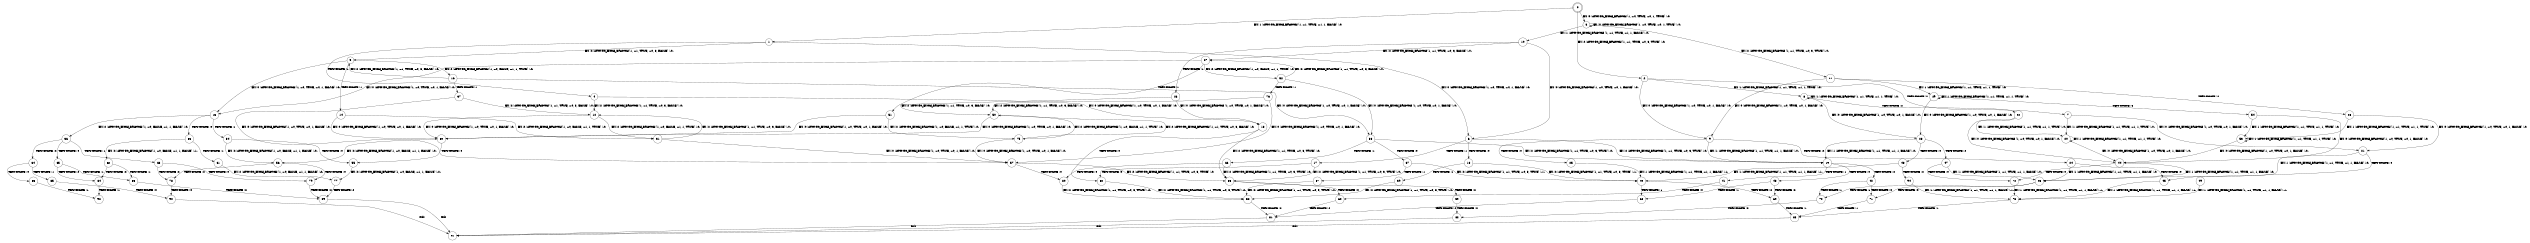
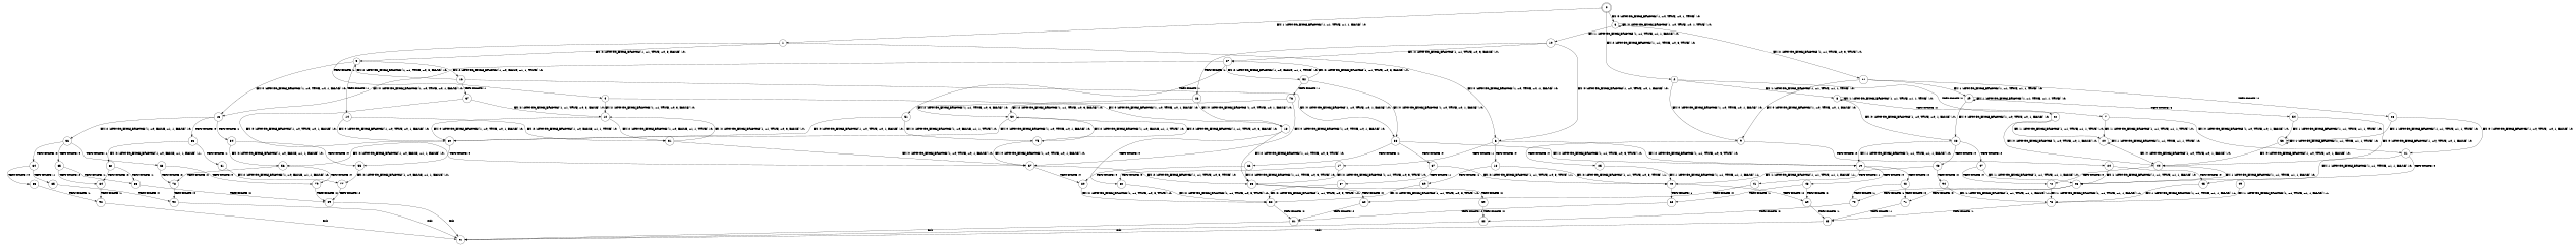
  digraph {
    node [shape=circle]
    0 [peripheries=2]
    1
    2
    3
    4
    5
    6
    7
    8
    9
    10
    11
    12
    13
    14
    15
    16
    17
    18
    19
    20
    21
    22
    23
    24
    25
    26
    27
    28
    29
    30
    31
    32
    33
    34
    35
    36
    37
    38
    39
    40
    41
    42
    43
    44
    45
    46
    47
    48
    50
    51
    52
    53
    54
    55
    56
    57
    58
    59
    60
    61
    62
    63
    64
    65
    66
    67
    68
    69
    70
    71
    72
    73
    n74 [label=94]
    49
    75
    76
    77
    78
    79
    80
    81
    82
    83
    84
    85
    86
    87
    88
    89
    90
    91
    92
    0 -> 1 [label="EX !1 !ATOMIC_EXCH_BRANCH (1, +1, TRUE, +1, 1, FALSE) !:0:"]
    0 -> 2 [label="EX !2 !ATOMIC_EXCH_BRANCH (1, +1, TRUE, +0, 3, TRUE) !:0:"]
    0 -> 3 [label="EX !0 !ATOMIC_EXCH_BRANCH (1, +0, TRUE, +0, 1, TRUE) !:0:"]
    1 -> 4 [label="TERMINATE !1"]
    1 -> 5 [label="EX !2 !ATOMIC_EXCH_BRANCH (1, +1, TRUE, +0, 3, FALSE) !:0:"]
    1 -> 6 [label="EX !0 !ATOMIC_EXCH_BRANCH (1, +0, TRUE, +0, 1, FALSE) !:0:"]
    2 -> 7 [label="TERMINATE !2"]
    2 -> 8 [label="EX !1 !ATOMIC_EXCH_BRANCH (1, +1, TRUE, +1, 1, TRUE) !:0:"]
    2 -> 9 [label="EX !0 !ATOMIC_EXCH_BRANCH (1, +0, TRUE, +0, 1, FALSE) !:0:"]
    3 -> 3 [label="EX !0 !ATOMIC_EXCH_BRANCH (1, +0, TRUE, +0, 1, TRUE) !:0:"]
    3 -> 10 [label="EX !1 !ATOMIC_EXCH_BRANCH (1, +1, TRUE, +1, 1, FALSE) !:0:"]
    3 -> 11 [label="EX !2 !ATOMIC_EXCH_BRANCH (1, +1, TRUE, +0, 3, TRUE) !:0:"]
    4 -> 12 [label="EX !2 !ATOMIC_EXCH_BRANCH (1, +1, TRUE, +0, 3, FALSE) !:0:"]
    4 -> 13 [label="EX !0 !ATOMIC_EXCH_BRANCH (1, +0, TRUE, +0, 1, FALSE) !:0:"]
    5 -> 14 [label="TERMINATE !1"]
    5 -> 15 [label="EX !0 !ATOMIC_EXCH_BRANCH (1, +0, TRUE, +0, 1, FALSE) !:0:"]
    5 -> 16 [label="EX !2 !ATOMIC_EXCH_BRANCH (1, +0, FALSE, +1, 1, TRUE) !:0:"]
    6 -> 17 [label="TERMINATE !1"]
    6 -> 18 [label="TERMINATE !0"]
    6 -> 19 [label="EX !2 !ATOMIC_EXCH_BRANCH (1, +1, TRUE, +0, 3, TRUE) !:0:"]
    7 -> 20 [label="EX !1 !ATOMIC_EXCH_BRANCH (1, +1, TRUE, +1, 1, TRUE) !:0:"]
    7 -> 21 [label="EX !0 !ATOMIC_EXCH_BRANCH (1, +0, TRUE, +0, 1, FALSE) !:0:"]
    8 -> 8 [label="EX !1 !ATOMIC_EXCH_BRANCH (1, +1, TRUE, +1, 1, TRUE) !:0:"]
    8 -> 22 [label="TERMINATE !2"]
    8 -> 23 [label="EX !0 !ATOMIC_EXCH_BRANCH (1, +0, TRUE, +0, 1, FALSE) !:0:"]
-   9 -> 19 [label="EX !1 !ATOMIC_EXCH_BRANCH (1, +1, TRUE, +1, 1, FALSE) !:0:"]
    9 -> 24 [label="TERMINATE !2"]
    9 -> 25 [label="TERMINATE !0"]
    10 -> 6 [label="EX !0 !ATOMIC_EXCH_BRANCH (1, +0, TRUE, +0, 1, FALSE) !:0:"]
    10 -> 26 [label="TERMINATE !1"]
    10 -> 27 [label="EX !2 !ATOMIC_EXCH_BRANCH (1, +1, TRUE, +0, 3, FALSE) !:0:"]
    11 -> 9 [label="EX !0 !ATOMIC_EXCH_BRANCH (1, +0, TRUE, +0, 1, FALSE) !:0:"]
    11 -> 28 [label="TERMINATE !2"]
    11 -> 29 [label="EX !1 !ATOMIC_EXCH_BRANCH (1, +1, TRUE, +1, 1, TRUE) !:0:"]
    12 -> 30 [label="EX !0 !ATOMIC_EXCH_BRANCH (1, +0, TRUE, +0, 1, FALSE) !:0:"]
    12 -> 31 [label="EX !2 !ATOMIC_EXCH_BRANCH (1, +0, FALSE, +1, 1, TRUE) !:0:"]
    13 -> 32 [label="TERMINATE !0"]
    13 -> 33 [label="EX !2 !ATOMIC_EXCH_BRANCH (1, +1, TRUE, +0, 3, TRUE) !:0:"]
    14 -> 30 [label="EX !0 !ATOMIC_EXCH_BRANCH (1, +0, TRUE, +0, 1, FALSE) !:0:"]
    14 -> 31 [label="EX !2 !ATOMIC_EXCH_BRANCH (1, +0, FALSE, +1, 1, TRUE) !:0:"]
    15 -> 34 [label="TERMINATE !1"]
    15 -> 35 [label="TERMINATE !0"]
    15 -> 36 [label="EX !2 !ATOMIC_EXCH_BRANCH (1, +0, FALSE, +1, 1, FALSE) !:0:"]
    16 -> 5 [label="EX !2 !ATOMIC_EXCH_BRANCH (1, +1, TRUE, +0, 3, FALSE) !:0:"]
    16 -> 37 [label="TERMINATE !1"]
    16 -> 38 [label="EX !0 !ATOMIC_EXCH_BRANCH (1, +0, TRUE, +0, 1, FALSE) !:0:"]
    17 -> 32 [label="TERMINATE !0"]
    17 -> 33 [label="EX !2 !ATOMIC_EXCH_BRANCH (1, +1, TRUE, +0, 3, TRUE) !:0:"]
    18 -> 39 [label="TERMINATE !1"]
    18 -> 40 [label="EX !2 !ATOMIC_EXCH_BRANCH (1, +1, TRUE, +0, 3, TRUE) !:1:"]
    19 -> 41 [label="TERMINATE !1"]
    19 -> 42 [label="TERMINATE !2"]
    19 -> 43 [label="TERMINATE !0"]
    20 -> 20 [label="EX !1 !ATOMIC_EXCH_BRANCH (1, +1, TRUE, +1, 1, TRUE) !:0:"]
    20 -> 44 [label="EX !0 !ATOMIC_EXCH_BRANCH (1, +0, TRUE, +0, 1, FALSE) !:0:"]
    21 -> 45 [label="TERMINATE !0"]
    21 -> 46 [label="EX !1 !ATOMIC_EXCH_BRANCH (1, +1, TRUE, +1, 1, FALSE) !:0:"]
    22 -> 20 [label="EX !1 !ATOMIC_EXCH_BRANCH (1, +1, TRUE, +1, 1, TRUE) !:0:"]
    22 -> 44 [label="EX !0 !ATOMIC_EXCH_BRANCH (1, +0, TRUE, +0, 1, FALSE) !:0:"]
    23 -> 19 [label="EX !1 !ATOMIC_EXCH_BRANCH (1, +1, TRUE, +1, 1, FALSE) !:0:"]
    23 -> 47 [label="TERMINATE !2"]
    23 -> 48 [label="TERMINATE !0"]
    24 -> 45 [label="TERMINATE !0"]
    24 -> 46 [label="EX !1 !ATOMIC_EXCH_BRANCH (1, +1, TRUE, +1, 1, FALSE) !:0:"]
    25 -> 40 [label="EX !1 !ATOMIC_EXCH_BRANCH (1, +1, TRUE, +1, 1, FALSE) !:1:"]
    26 -> 13 [label="EX !0 !ATOMIC_EXCH_BRANCH (1, +0, TRUE, +0, 1, FALSE) !:0:"]
    26 -> 50 [label="EX !2 !ATOMIC_EXCH_BRANCH (1, +1, TRUE, +0, 3, FALSE) !:0:"]
    27 -> 15 [label="EX !0 !ATOMIC_EXCH_BRANCH (1, +0, TRUE, +0, 1, FALSE) !:0:"]
    27 -> 51 [label="TERMINATE !1"]
    27 -> 52 [label="EX !2 !ATOMIC_EXCH_BRANCH (1, +0, FALSE, +1, 1, TRUE) !:0:"]
    28 -> 21 [label="EX !0 !ATOMIC_EXCH_BRANCH (1, +0, TRUE, +0, 1, FALSE) !:0:"]
    28 -> 53 [label="EX !1 !ATOMIC_EXCH_BRANCH (1, +1, TRUE, +1, 1, TRUE) !:0:"]
    29 -> 23 [label="EX !0 !ATOMIC_EXCH_BRANCH (1, +0, TRUE, +0, 1, FALSE) !:0:"]
    29 -> 29 [label="EX !1 !ATOMIC_EXCH_BRANCH (1, +1, TRUE, +1, 1, TRUE) !:0:"]
    29 -> 54 [label="TERMINATE !5"]
    30 -> 55 [label="TERMINATE !0"]
    30 -> 56 [label="EX !2 !ATOMIC_EXCH_BRANCH (1, +0, FALSE, +1, 1, FALSE) !:0:"]
    31 -> 12 [label="EX !2 !ATOMIC_EXCH_BRANCH (1, +1, TRUE, +0, 3, FALSE) !:0:"]
    31 -> 57 [label="EX !0 !ATOMIC_EXCH_BRANCH (1, +0, TRUE, +0, 1, FALSE) !:0:"]
    32 -> 58 [label="EX !2 !ATOMIC_EXCH_BRANCH (1, +1, TRUE, +0, 3, TRUE) !:2:"]
    33 -> 59 [label="TERMINATE !2"]
    33 -> 60 [label="TERMINATE !0"]
    34 -> 55 [label="TERMINATE !0"]
    34 -> 56 [label="EX !2 !ATOMIC_EXCH_BRANCH (1, +0, FALSE, +1, 1, FALSE) !:0:"]
    35 -> 61 [label="TERMINATE !1"]
    35 -> 62 [label="EX !2 !ATOMIC_EXCH_BRANCH (1, +0, FALSE, +1, 1, FALSE) !:1:"]
    36 -> 63 [label="TERMINATE !1"]
    36 -> 64 [label="TERMINATE !2"]
    36 -> 65 [label="TERMINATE !0"]
    37 -> 12 [label="EX !2 !ATOMIC_EXCH_BRANCH (1, +1, TRUE, +0, 3, FALSE) !:0:"]
    37 -> 57 [label="EX !0 !ATOMIC_EXCH_BRANCH (1, +0, TRUE, +0, 1, FALSE) !:0:"]
    38 -> 19 [label="EX !2 !ATOMIC_EXCH_BRANCH (1, +1, TRUE, +0, 3, TRUE) !:0:"]
    38 -> 66 [label="TERMINATE !1"]
    38 -> 67 [label="TERMINATE !0"]
    39 -> 58 [label="EX !2 !ATOMIC_EXCH_BRANCH (1, +1, TRUE, +0, 3, TRUE) !:2:"]
    40 -> 68 [label="TERMINATE !1"]
    40 -> 69 [label="TERMINATE !2"]
    41 -> 60 [label="TERMINATE !0"]
    42 -> 70 [label="TERMINATE !1"]
    42 -> 71 [label="TERMINATE !0"]
    43 -> 68 [label="TERMINATE !1"]
    43 -> 69 [label="TERMINATE !2"]
    44 -> 46 [label="EX !1 !ATOMIC_EXCH_BRANCH (1, +1, TRUE, +1, 1, FALSE) !:0:"]
    44 -> 72 [label="TERMINATE !0"]
    45 -> 73 [label="EX !1 !ATOMIC_EXCH_BRANCH (1, +1, TRUE, +1, 1, FALSE) !:1:"]
    46 -> 70 [label="TERMINATE !1"]
    46 -> 71 [label="TERMINATE !0"]
    47 -> 46 [label="EX !1 !ATOMIC_EXCH_BRANCH (1, +1, TRUE, +1, 1, FALSE) !:0:"]
    47 -> 72 [label="TERMINATE !0"]
    48 -> 40 [label="EX !1 !ATOMIC_EXCH_BRANCH (1, +1, TRUE, +1, 1, FALSE) !:1:"]
    48 -> n74 [label="TERMINATE !2"]
    50 -> 30 [label="EX !0 !ATOMIC_EXCH_BRANCH (1, +0, TRUE, +0, 1, FALSE) !:0:"]
    50 -> 75 [label="EX !2 !ATOMIC_EXCH_BRANCH (1, +0, FALSE, +1, 1, TRUE) !:0:"]
    51 -> 30 [label="EX !0 !ATOMIC_EXCH_BRANCH (1, +0, TRUE, +0, 1, FALSE) !:0:"]
    51 -> 75 [label="EX !2 !ATOMIC_EXCH_BRANCH (1, +0, FALSE, +1, 1, TRUE) !:0:"]
    52 -> 27 [label="EX !2 !ATOMIC_EXCH_BRANCH (1, +1, TRUE, +0, 3, FALSE) !:0:"]
    52 -> 38 [label="EX !0 !ATOMIC_EXCH_BRANCH (1, +0, TRUE, +0, 1, FALSE) !:0:"]
    52 -> 76 [label="TERMINATE !1"]
    53 -> 44 [label="EX !0 !ATOMIC_EXCH_BRANCH (1, +0, TRUE, +0, 1, FALSE) !:0:"]
    53 -> 53 [label="EX !1 !ATOMIC_EXCH_BRANCH (1, +1, TRUE, +1, 1, TRUE) !:0:"]
    54 -> 44 [label="EX !0 !ATOMIC_EXCH_BRANCH (1, +0, TRUE, +0, 1, FALSE) !:0:"]
    54 -> 53 [label="EX !1 !ATOMIC_EXCH_BRANCH (1, +1, TRUE, +1, 1, TRUE) !:0:"]
    55 -> 77 [label="EX !2 !ATOMIC_EXCH_BRANCH (1, +0, FALSE, +1, 1, FALSE) !:2:"]
    56 -> 78 [label="TERMINATE !2"]
    56 -> 79 [label="TERMINATE !0"]
    57 -> 33 [label="EX !2 !ATOMIC_EXCH_BRANCH (1, +1, TRUE, +0, 3, TRUE) !:0:"]
    57 -> 80 [label="TERMINATE !0"]
    58 -> 81 [label="TERMINATE !2"]
    59 -> 82 [label="TERMINATE !0"]
    60 -> 81 [label="TERMINATE !2"]
    61 -> 77 [label="EX !2 !ATOMIC_EXCH_BRANCH (1, +0, FALSE, +1, 1, FALSE) !:2:"]
    62 -> 83 [label="TERMINATE !1"]
    62 -> 84 [label="TERMINATE !2"]
    63 -> 78 [label="TERMINATE !2"]
    63 -> 79 [label="TERMINATE !0"]
    64 -> 85 [label="TERMINATE !1"]
    64 -> 86 [label="TERMINATE !0"]
    65 -> 83 [label="TERMINATE !1"]
    65 -> 84 [label="TERMINATE !2"]
    66 -> 33 [label="EX !2 !ATOMIC_EXCH_BRANCH (1, +1, TRUE, +0, 3, TRUE) !:0:"]
    66 -> 80 [label="TERMINATE !0"]
    67 -> 40 [label="EX !2 !ATOMIC_EXCH_BRANCH (1, +1, TRUE, +0, 3, TRUE) !:1:"]
    67 -> 87 [label="TERMINATE !1"]
    68 -> 81 [label="TERMINATE !2"]
    69 -> 88 [label="TERMINATE !1"]
    70 -> 82 [label="TERMINATE !0"]
    71 -> 88 [label="TERMINATE !1"]
    72 -> 73 [label="EX !1 !ATOMIC_EXCH_BRANCH (1, +1, TRUE, +1, 1, FALSE) !:1:"]
    73 -> 88 [label="TERMINATE !1"]
    n74 -> 73 [label="EX !1 !ATOMIC_EXCH_BRANCH (1, +1, TRUE, +1, 1, FALSE) !:1:"]
    49 -> 73 [label="EX !1 !ATOMIC_EXCH_BRANCH (1, +1, TRUE, +1, 1, FALSE) !:1:"]
    75 -> 50 [label="EX !2 !ATOMIC_EXCH_BRANCH (1, +1, TRUE, +0, 3, FALSE) !:0:"]
    75 -> 57 [label="EX !0 !ATOMIC_EXCH_BRANCH (1, +0, TRUE, +0, 1, FALSE) !:0:"]
    76 -> 50 [label="EX !2 !ATOMIC_EXCH_BRANCH (1, +1, TRUE, +0, 3, FALSE) !:0:"]
    76 -> 57 [label="EX !0 !ATOMIC_EXCH_BRANCH (1, +0, TRUE, +0, 1, FALSE) !:0:"]
    77 -> 89 [label="TERMINATE !2"]
    78 -> 90 [label="TERMINATE !0"]
    79 -> 89 [label="TERMINATE !2"]
    80 -> 58 [label="EX !2 !ATOMIC_EXCH_BRANCH (1, +1, TRUE, +0, 3, TRUE) !:2:"]
    81 -> 91 [label=exit]
    82 -> 91 [label=exit]
    83 -> 89 [label="TERMINATE !2"]
    84 -> 92 [label="TERMINATE !1"]
    85 -> 90 [label="TERMINATE !0"]
    86 -> 92 [label="TERMINATE !1"]
    87 -> 58 [label="EX !2 !ATOMIC_EXCH_BRANCH (1, +1, TRUE, +0, 3, TRUE) !:2:"]
    88 -> 91 [label=exit]
    89 -> 91 [label=exit]
    90 -> 91 [label=exit]
+   92 -> 91 [label=exit]
  }
